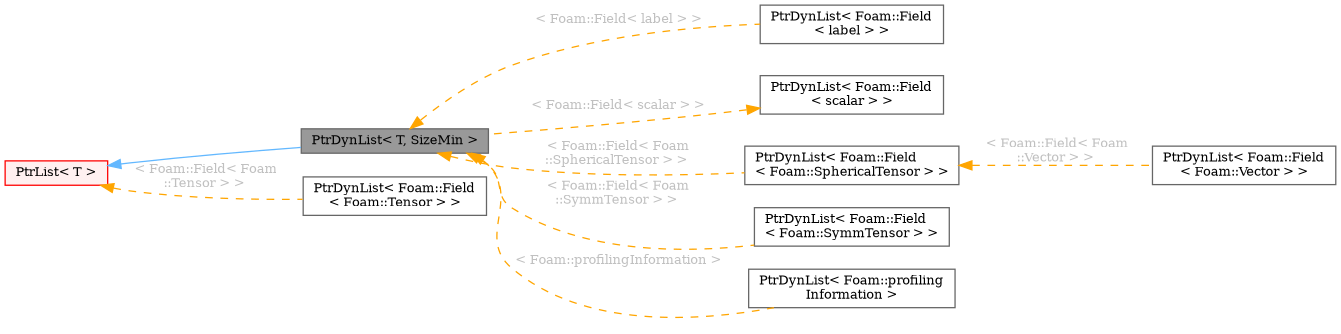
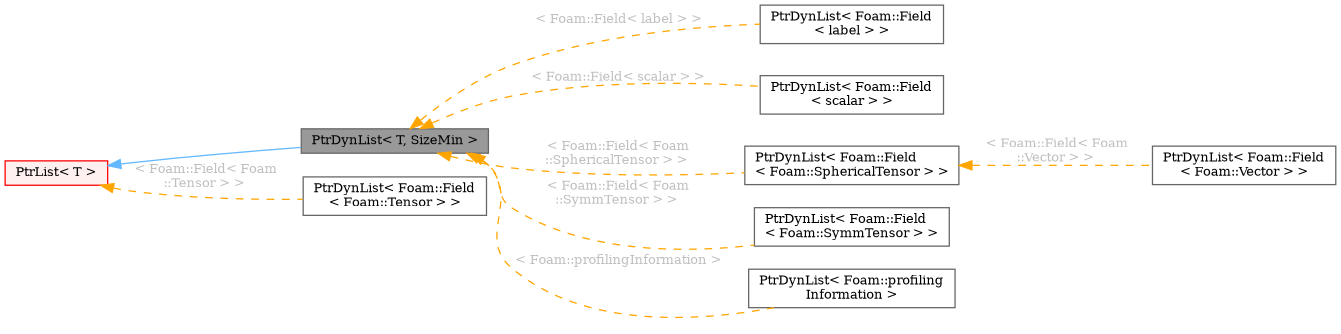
  digraph {
    fontname="DejaVu Serif"
    rankdir=LR
    node [color=gray40 fillcolor=white fontname="DejaVu Serif" fontsize=10 shape=box style=filled]
    edge [color=orange dir=back fontcolor=grey fontname="DejaVu Serif" fontsize=10 labelfontname=Helvetica labelfontsize=10 style=dashed]
    n1 [fillcolor=grey60 fontcolor=black height=0.2 label="PtrDynList\< T, SizeMin \>" width=0.4]
    n2 [height=0.2 label="PtrDynList\< Foam::Field\l\< label \> \>" width=0.4]
    n3 [height=0.2 label="PtrDynList\< Foam::Field\l\< scalar \> \>" width=0.4]
    n4 [height=0.2 label="PtrDynList\< Foam::Field\l\< Foam::SphericalTensor \> \>" width=0.4]
    n5 [height=0.2 label="PtrDynList\< Foam::Field\l\< Foam::SymmTensor \> \>" width=0.4]
    n6 [height=0.2 label="PtrDynList\< Foam::profiling\lInformation \>" width=0.4]
    n7 [height=0.2 label="PtrDynList\< Foam::Field\l\< Foam::Vector \> \>" width=0.4]
    n8 [height=0.2 label="PtrDynList\< Foam::Field\l\< Foam::Tensor \> \>" width=0.4]
    n9 [color=red fillcolor="#FFF0F0" height=0.2 label="PtrList\< T \>" width=0.4]
    n1 -> n2 [label=" \< Foam::Field\< label \> \>"]
-   n3 -> n1 [label=" \< Foam::Field\< scalar \> \>"]
+   n1 -> n3 [label=" \< Foam::Field\< scalar \> \>"]
    n1 -> n4 [label=" \< Foam::Field\< Foam\l::SphericalTensor \> \>"]
    n1 -> n5 [label=" \< Foam::Field\< Foam\l::SymmTensor \> \>"]
    n1 -> n6 [label=" \< Foam::profilingInformation \>"]
    n4 -> n7 [label=" \< Foam::Field\< Foam\l::Vector \> \>"]
    n9 -> n1 [color=steelblue1 style=solid fontcolor=""]
    n9 -> n8 [label=" \< Foam::Field\< Foam\l::Tensor \> \>"]
  }
